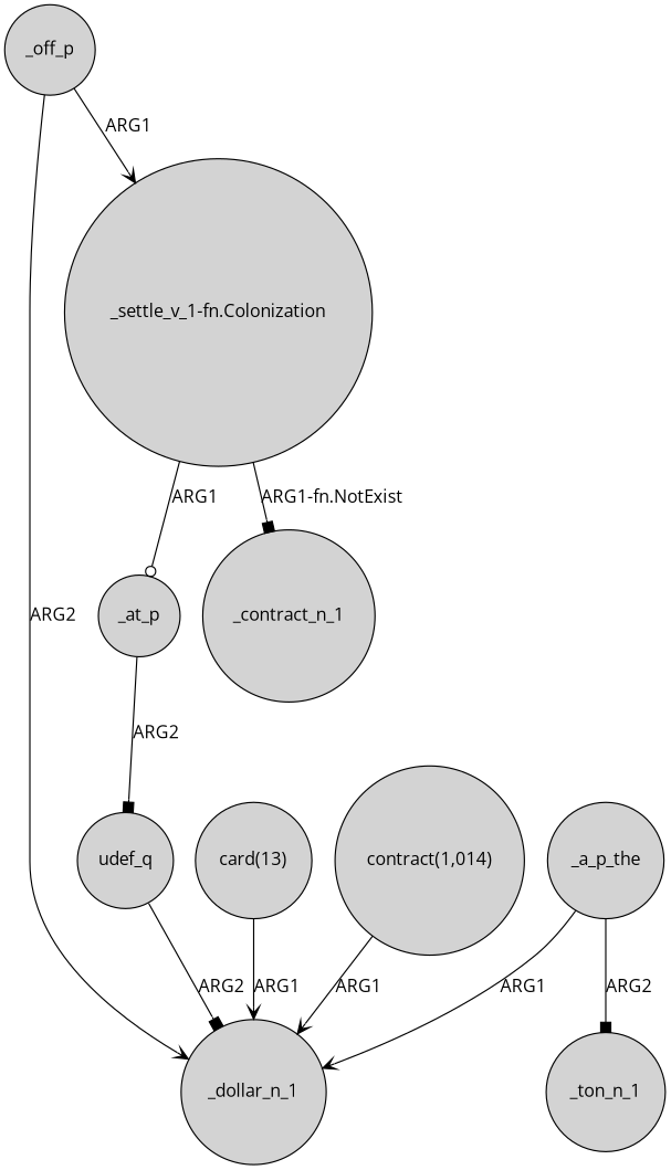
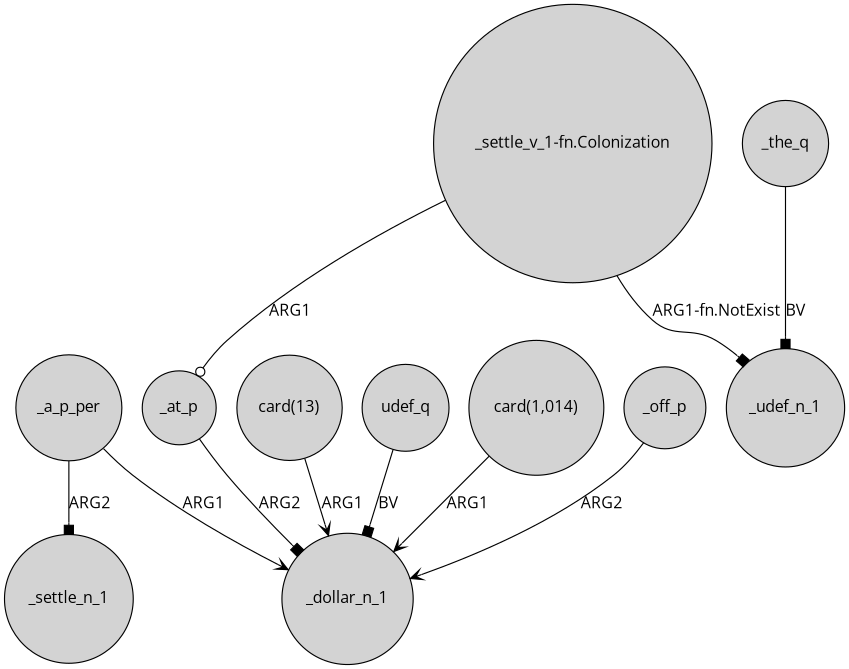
  digraph {
    fontname="Open Sans"
    node [fontname="Open Sans" shape=circle style=filled]
    edge [arrowhead=box fontname="Open Sans"]
-   _contract_n_1
+   _the_q
+   _contract_n_1 [label=_udef_n_1]
    _off_p
    _dollar_n_1
    "_settle_v_1-fn.Colonization"
    _at_p
-   _a_p_per [label=_a_p_the]
-   _ton_n_1
+   _a_p_per
+   _ton_n_1 [label=_settle_n_1]
    "card(13)"
    udef_q
-   "card(1,014)" [label="contract(1,014)"]
+   "card(1,014)"
+   _the_q -> _contract_n_1 [label=BV]
    _off_p -> _dollar_n_1 [arrowhead=vee label=ARG2]
-   _off_p -> "_settle_v_1-fn.Colonization" [arrowhead=vee label=ARG1]
    "_settle_v_1-fn.Colonization" -> _contract_n_1 [label="ARG1-fn.NotExist"]
    "_settle_v_1-fn.Colonization" -> _at_p [arrowhead=odot label=ARG1]
-   _at_p -> udef_q [label=ARG2]
+   _at_p -> _dollar_n_1 [label=ARG2]
    _a_p_per -> _dollar_n_1 [arrowhead=vee label=ARG1]
    _a_p_per -> _ton_n_1 [label=ARG2]
    "card(13)" -> _dollar_n_1 [arrowhead=vee label=ARG1]
-   udef_q -> _dollar_n_1 [label=ARG2]
+   udef_q -> _dollar_n_1 [label=BV]
    "card(1,014)" -> _dollar_n_1 [arrowhead=vee label=ARG1]
  }
